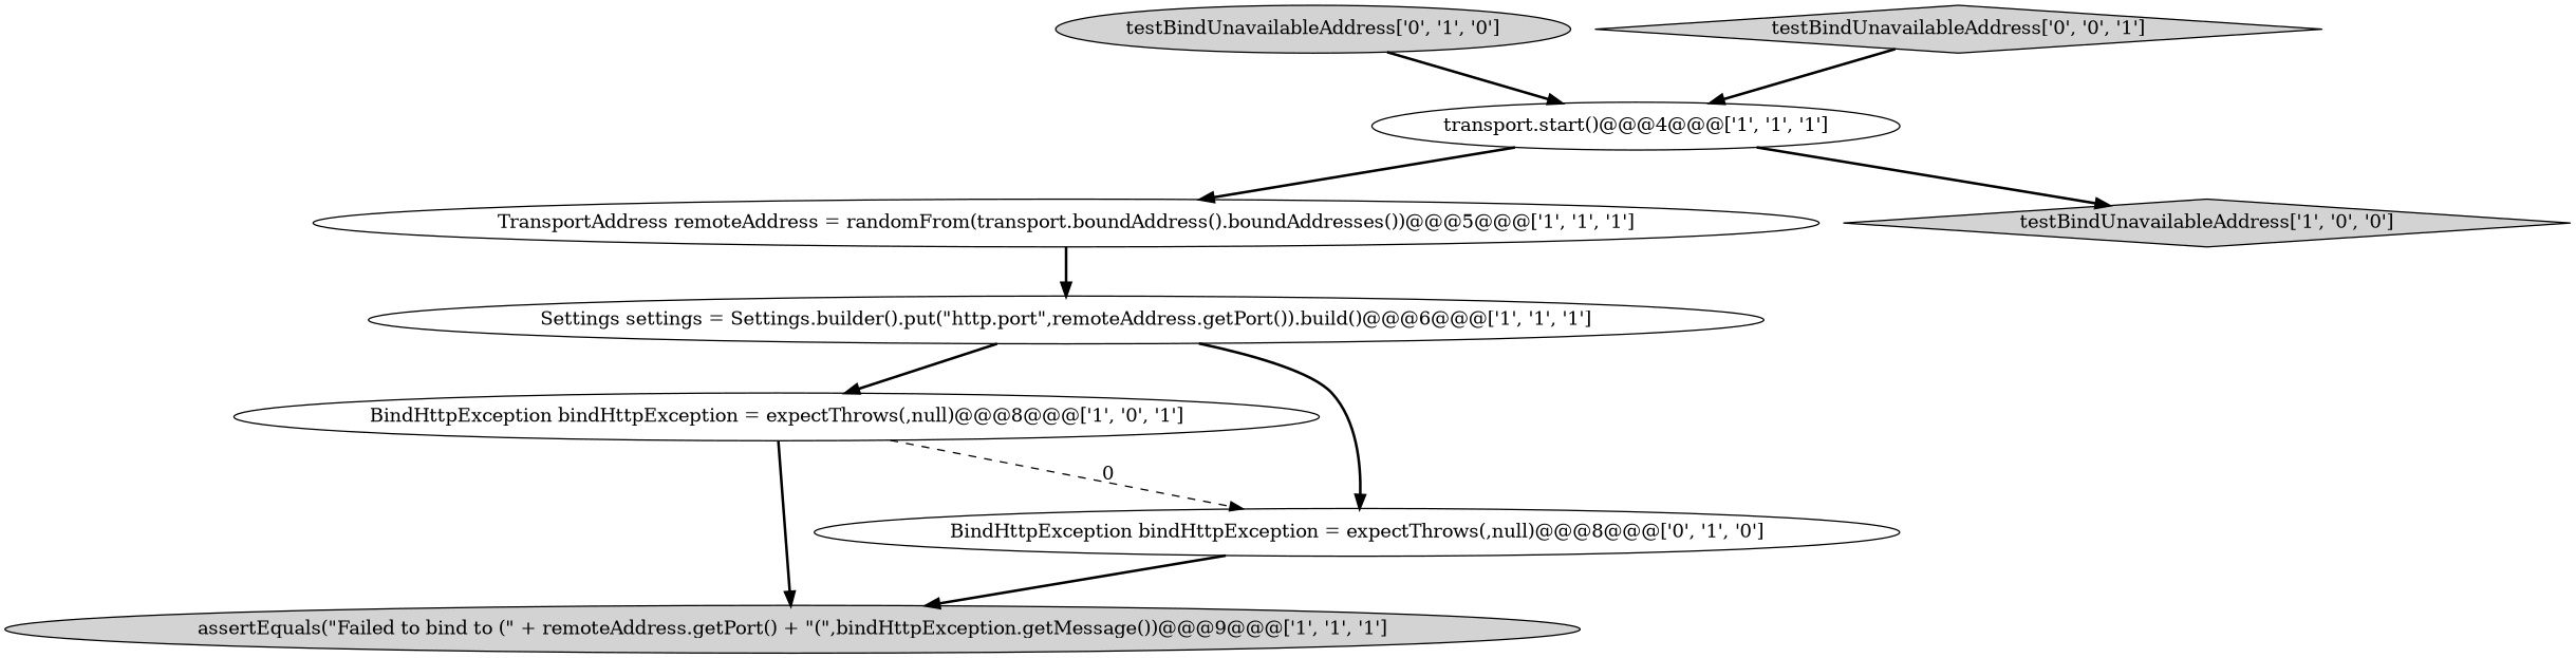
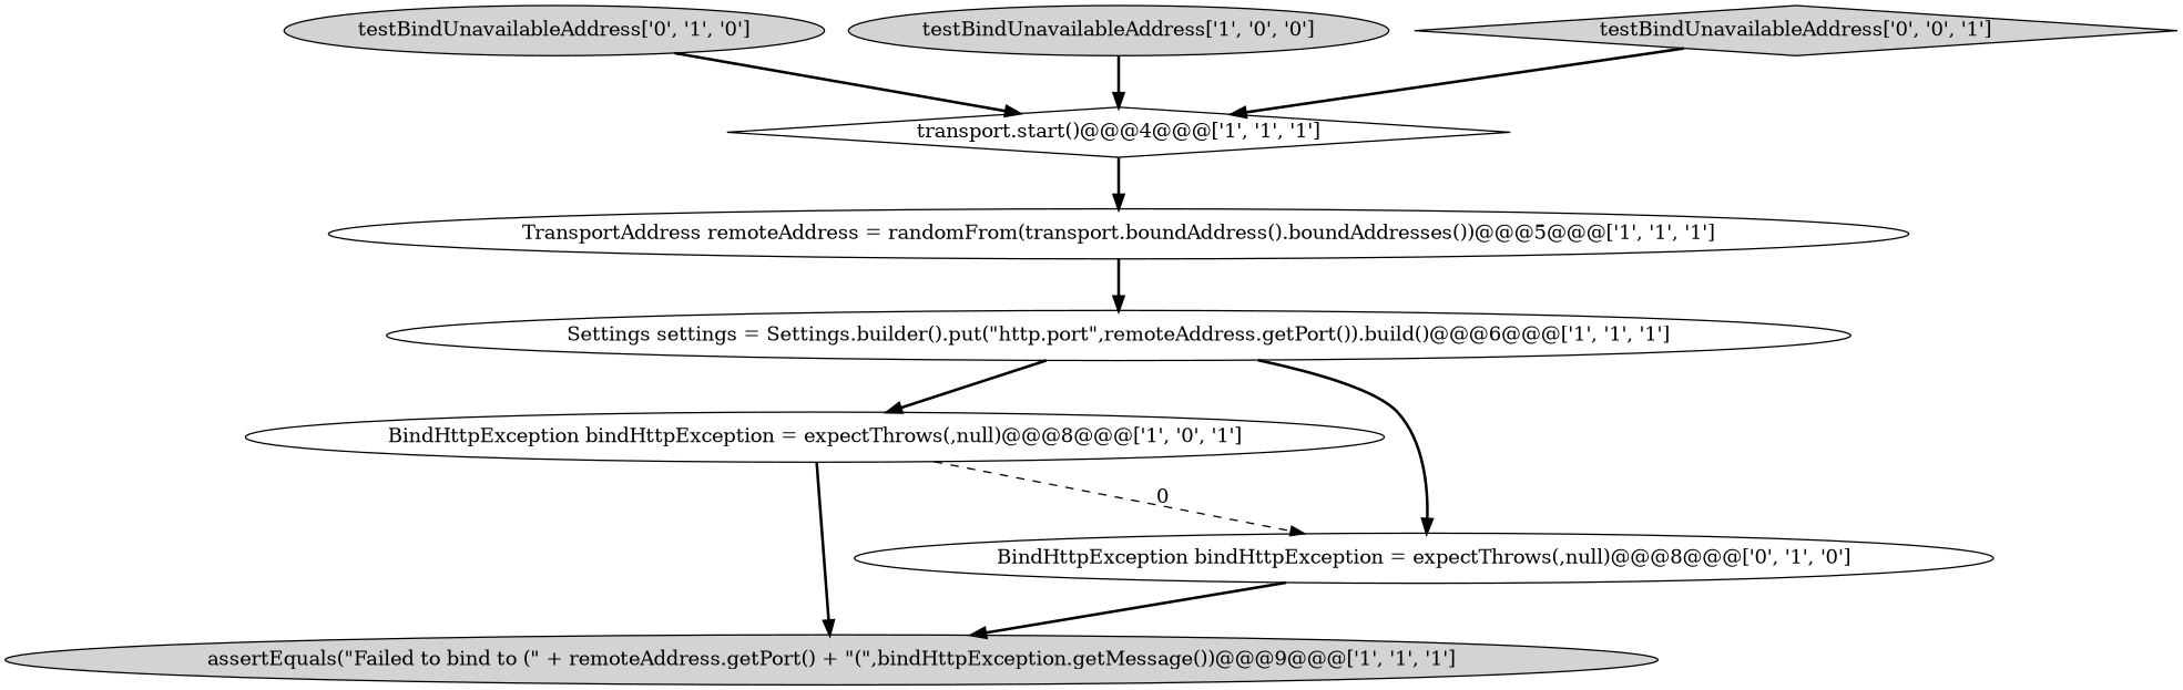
  digraph {
    node [fillcolor=white shape=ellipse style=filled]
    edge [style=bold]
    n1 [label="TransportAddress remoteAddress = randomFrom(transport.boundAddress().boundAddresses())@@@5@@@['1', '1', '1']"]
    n2 [label="Settings settings = Settings.builder().put(\"http.port\",remoteAddress.getPort()).build()@@@6@@@['1', '1', '1']"]
    n3 [label="BindHttpException bindHttpException = expectThrows(,null)@@@8@@@['1', '0', '1']"]
    n4 [label="BindHttpException bindHttpException = expectThrows(,null)@@@8@@@['0', '1', '0']"]
    n5 [fillcolor=lightgray label="testBindUnavailableAddress['0', '1', '0']"]
-   n6 [label="transport.start()@@@4@@@['1', '1', '1']"]
+   n6 [label="transport.start()@@@4@@@['1', '1', '1']" shape=diamond]
    n7 [fillcolor=lightgray label="assertEquals(\"Failed to bind to (\" + remoteAddress.getPort() + \"(\",bindHttpException.getMessage())@@@9@@@['1', '1', '1']"]
-   n8 [fillcolor=lightgray label="testBindUnavailableAddress['1', '0', '0']" shape=diamond]
+   n8 [fillcolor=lightgray label="testBindUnavailableAddress['1', '0', '0']"]
    n9 [fillcolor=lightgray label="testBindUnavailableAddress['0', '0', '1']" shape=diamond]
    n1 -> n2
    n2 -> n3
    n2 -> n4
    n3 -> n4 [label=0 style=dashed]
    n3 -> n7
    n4 -> n7
    n5 -> n6
    n6 -> n1
-   n6 -> n8
+   n8 -> n6
    n9 -> n6
  }
